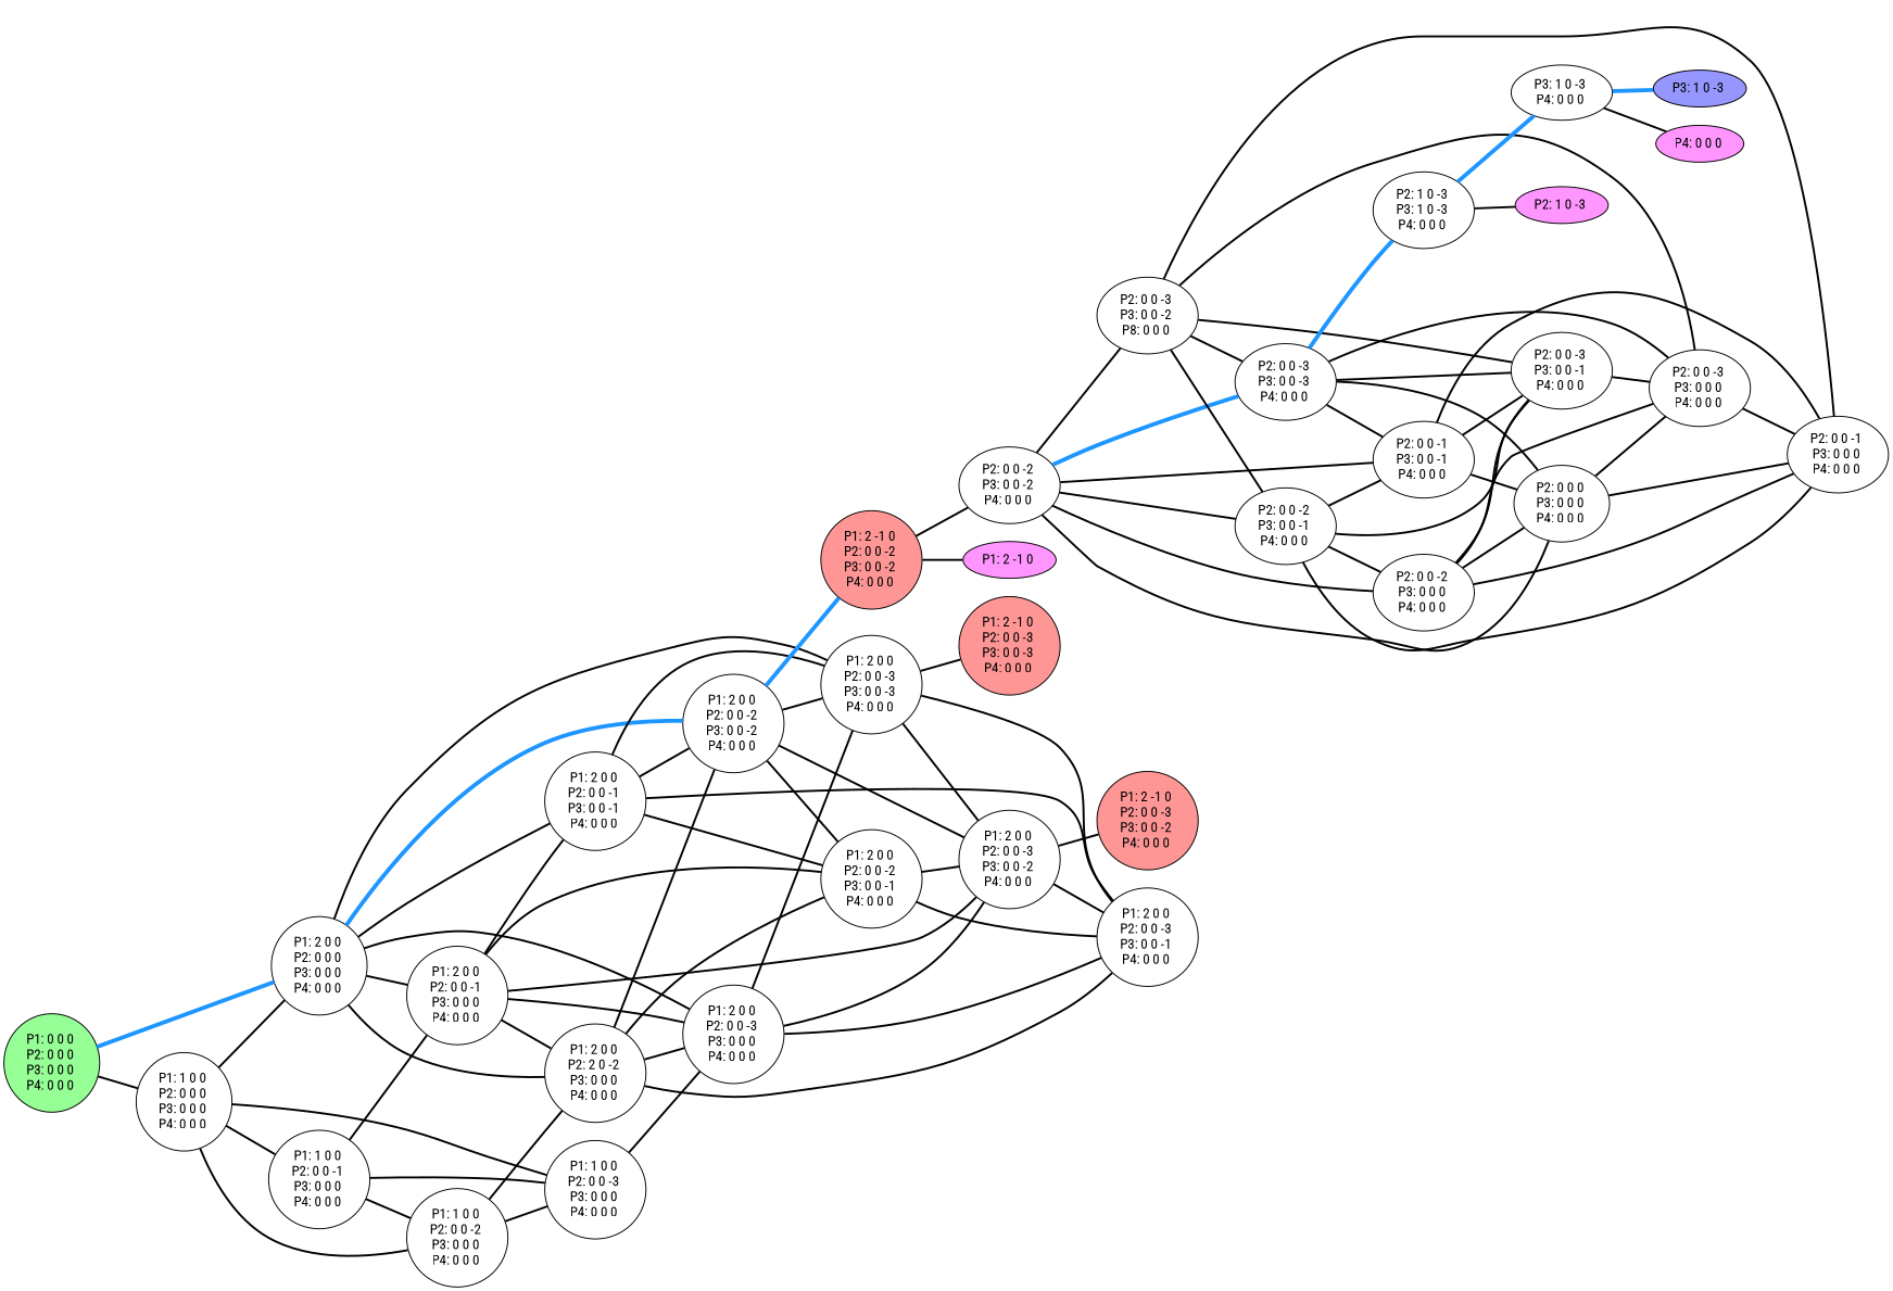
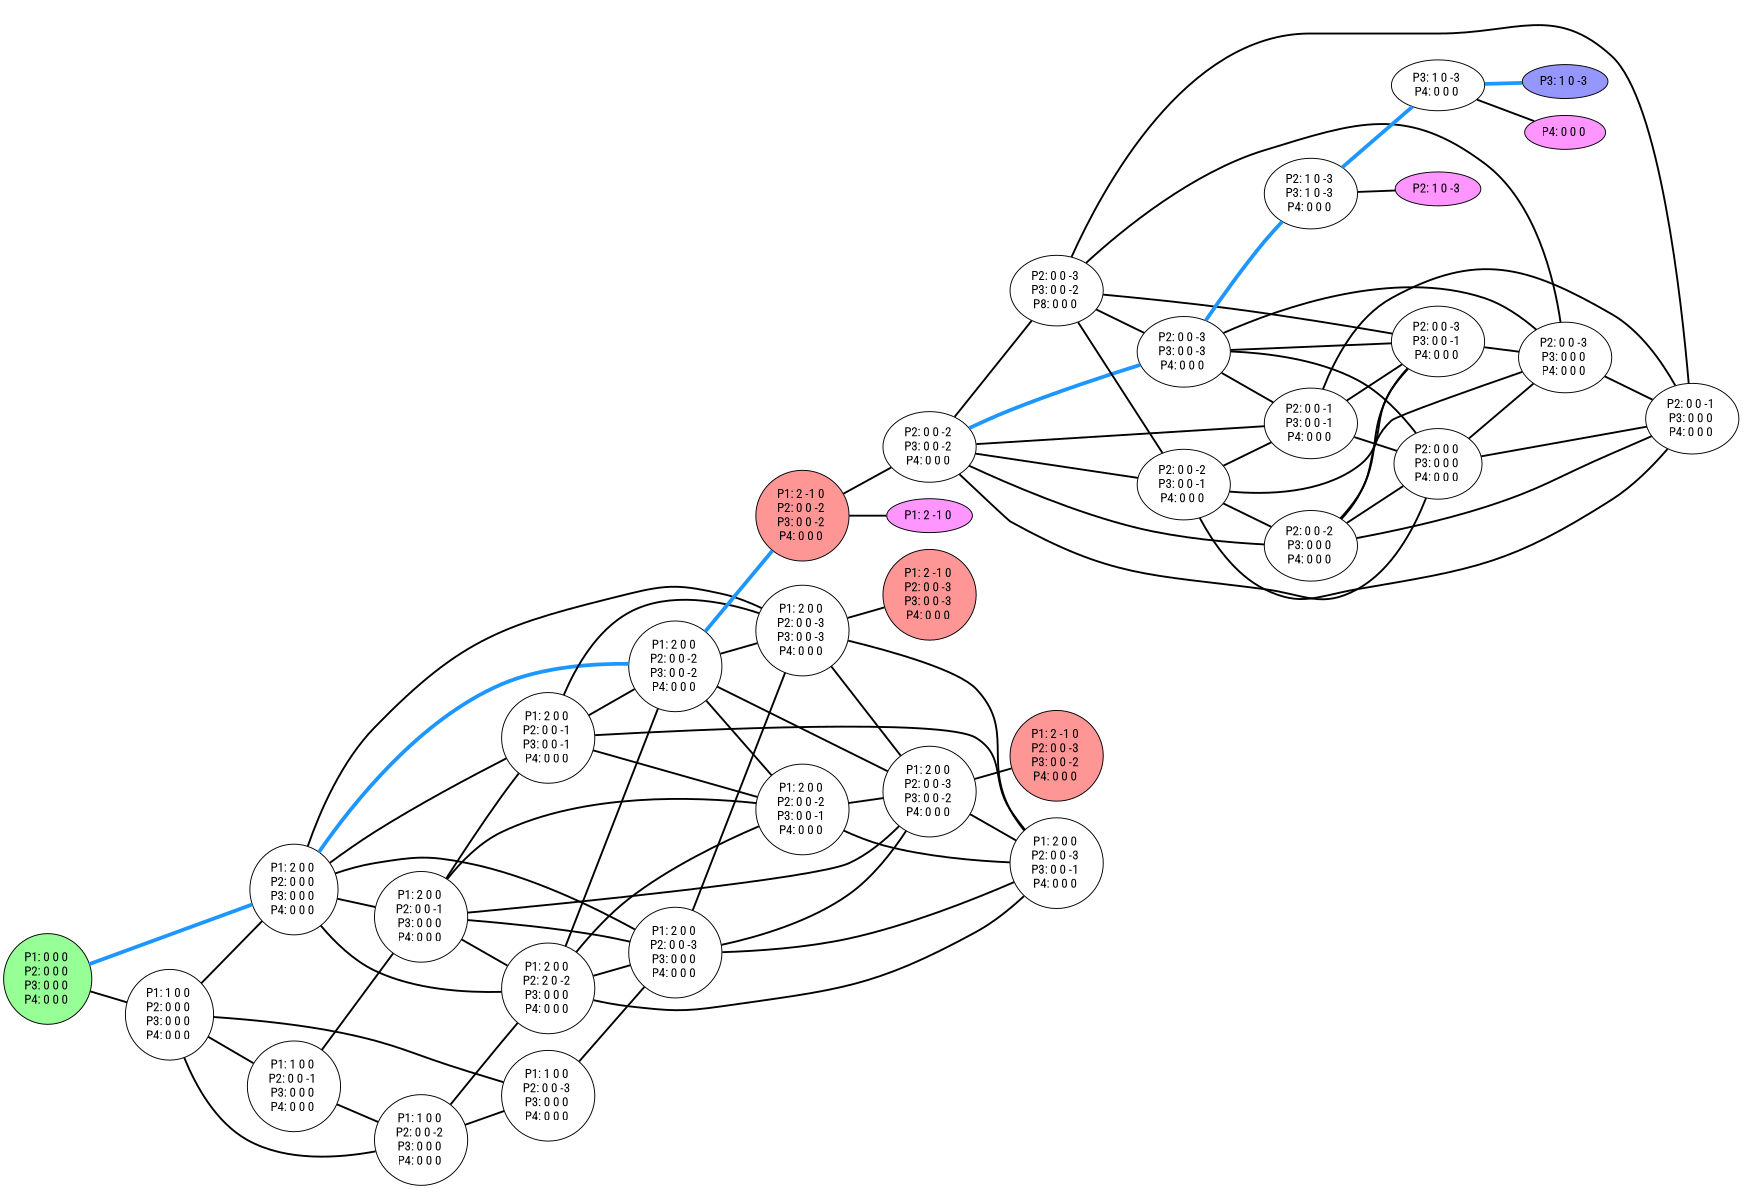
  graph {
    color=black
    fontname="Roboto Condensed"
    rankdir=LR
    node [fontname="Roboto Condensed"]
    edge [color=black fontname="Roboto Condensed" style=bold]
    n1 [fillcolor="#96FF96" label="P1: 0 0 0 \nP2: 0 0 0 \nP3: 0 0 0 \nP4: 0 0 0 \n" style=filled]
    n2 [label="P1: 1 0 0 \nP2: 0 0 0 \nP3: 0 0 0 \nP4: 0 0 0 \n"]
    n3 [label="P1: 2 0 0 \nP2: 0 0 0 \nP3: 0 0 0 \nP4: 0 0 0 \n"]
    n4 [label="P1: 1 0 0 \nP2: 0 0 -1 \nP3: 0 0 0 \nP4: 0 0 0 \n"]
    n5 [label="P1: 1 0 0 \nP2: 0 0 -2 \nP3: 0 0 0 \nP4: 0 0 0 \n"]
    n6 [label="P1: 1 0 0 \nP2: 0 0 -3 \nP3: 0 0 0 \nP4: 0 0 0 \n"]
    n7 [label="P1: 2 0 0 \nP2: 0 0 -1 \nP3: 0 0 0 \nP4: 0 0 0 \n"]
    n8 [label="P1: 2 0 0 \nP2: 2 0 -2 \nP3: 0 0 0 \nP4: 0 0 0 \n"]
    n9 [label="P1: 2 0 0 \nP2: 0 0 -3 \nP3: 0 0 0 \nP4: 0 0 0 \n"]
    n10 [label="P1: 2 0 0 \nP2: 0 0 -1 \nP3: 0 0 -1 \nP4: 0 0 0 \n"]
    n11 [label="P1: 2 0 0 \nP2: 0 0 -2 \nP3: 0 0 -2 \nP4: 0 0 0 \n"]
    n12 [label="P1: 2 0 0 \nP2: 0 0 -3 \nP3: 0 0 -3 \nP4: 0 0 0 \n"]
    n13 [label="P1: 2 0 0 \nP2: 0 0 -2 \nP3: 0 0 -1 \nP4: 0 0 0 \n"]
    n14 [label="P1: 2 0 0 \nP2: 0 0 -3 \nP3: 0 0 -2 \nP4: 0 0 0 \n"]
    n15 [label="P1: 2 0 0 \nP2: 0 0 -3 \nP3: 0 0 -1 \nP4: 0 0 0 \n"]
    n16 [fillcolor="#FF9696" label="P1: 2 -1 0 \nP2: 0 0 -2 \nP3: 0 0 -2 \nP4: 0 0 0 \n" style=filled]
    n17 [fillcolor="#FF9696" label="P1: 2 -1 0 \nP2: 0 0 -3 \nP3: 0 0 -3 \nP4: 0 0 0 \n" style=filled]
    n18 [fillcolor="#FF9696" label="P1: 2 -1 0 \nP2: 0 0 -3 \nP3: 0 0 -2 \nP4: 0 0 0 \n" style=filled]
    n19 [fillcolor="#FF96FF" label="P1: 2 -1 0 \n" style=filled]
    n20 [label="P2: 0 0 -2 \nP3: 0 0 -2 \nP4: 0 0 0 \n"]
    n21 [label="P2: 0 0 -3 \nP3: 0 0 -2 \nP8: 0 0 0 \n"]
    n22 [label="P2: 0 0 -2 \nP3: 0 0 -1 \nP4: 0 0 0 \n"]
    n23 [label="P2: 0 0 -2 \nP3: 0 0 0 \nP4: 0 0 0 \n"]
    n24 [label="P2: 0 0 -3 \nP3: 0 0 -3 \nP4: 0 0 0 \n"]
    n25 [label="P2: 0 0 -1 \nP3: 0 0 -1 \nP4: 0 0 0 \n"]
    n26 [label="P2: 0 0 0 \nP3: 0 0 0 \nP4: 0 0 0 \n"]
    n27 [label="P2: 0 0 -3 \nP3: 0 0 -1 \nP4: 0 0 0 \n"]
    n28 [label="P2: 0 0 -3 \nP3: 0 0 0 \nP4: 0 0 0 \n"]
    n29 [label="P2: 0 0 -1 \nP3: 0 0 0 \nP4: 0 0 0 \n"]
    n30 [label="P2: 1 0 -3 \nP3: 1 0 -3 \nP4: 0 0 0 \n"]
    n31 [fillcolor="#FF96FF" label="P2: 1 0 -3 \n" style=filled]
    n32 [label="P3: 1 0 -3 \nP4: 0 0 0 \n"]
    n33 [fillcolor="#9696FF" label="P3: 1 0 -3 \n" style=filled]
    n34 [fillcolor="#FF96FF" label="P4: 0 0 0 \n" style=filled]
    n1 -- n2
    n1 -- n3 [color="#1E96FF" penwidth=4.0]
    n2 -- n3
    n2 -- n4
    n2 -- n5
    n2 -- n6
    n3 -- n7
    n3 -- n8
    n3 -- n9
    n3 -- n10
    n3 -- n11 [color="#1E96FF" penwidth=4.0]
    n3 -- n12
    n4 -- n5
-   n4 -- n6
    n4 -- n7
    n5 -- n6
    n5 -- n8
    n6 -- n9
    n7 -- n8
    n7 -- n9
    n7 -- n10
    n7 -- n13
    n7 -- n14
    n8 -- n9
    n8 -- n11
    n8 -- n13
    n8 -- n15
    n9 -- n12
    n9 -- n14
    n9 -- n15
    n10 -- n11
    n10 -- n12
    n10 -- n13
    n10 -- n15
    n11 -- n12
    n11 -- n13
    n11 -- n14
    n11 -- n16 [color="#1E96FF" penwidth=4.0]
    n12 -- n14
    n12 -- n15
    n12 -- n17
    n13 -- n14
    n13 -- n15
    n14 -- n15
    n14 -- n18
    n16 -- n19
    n16 -- n20
    n20 -- n21
    n20 -- n22
    n20 -- n23
    n20 -- n24 [color="#1E96FF" penwidth=4.0]
    n20 -- n25
    n20 -- n26
    n21 -- n22
    n21 -- n24
    n21 -- n27
    n21 -- n28
    n21 -- n29
    n22 -- n23
    n22 -- n25
    n22 -- n27
    n22 -- n29
    n23 -- n26
    n23 -- n27
    n23 -- n28
    n23 -- n29
    n24 -- n25
    n24 -- n26
    n24 -- n27
    n24 -- n28
    n24 -- n30 [color="#1E96FF" penwidth=4.0]
    n25 -- n26
    n25 -- n27
    n25 -- n29
    n26 -- n28
    n26 -- n29
    n27 -- n28
    n28 -- n29
    n30 -- n31
    n30 -- n32 [color="#1E96FF" penwidth=4.0]
    n32 -- n33 [color="#1E96FF" penwidth=4.0]
    n32 -- n34
  }
